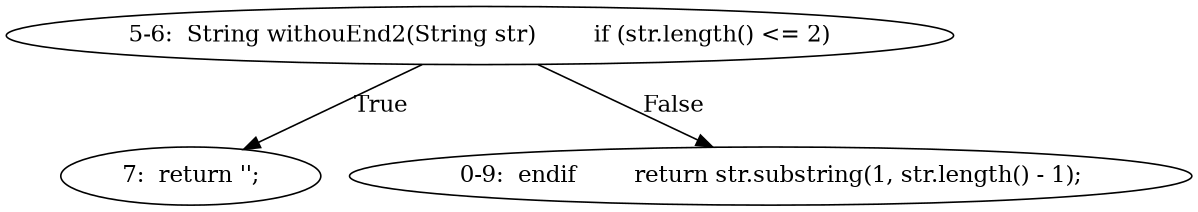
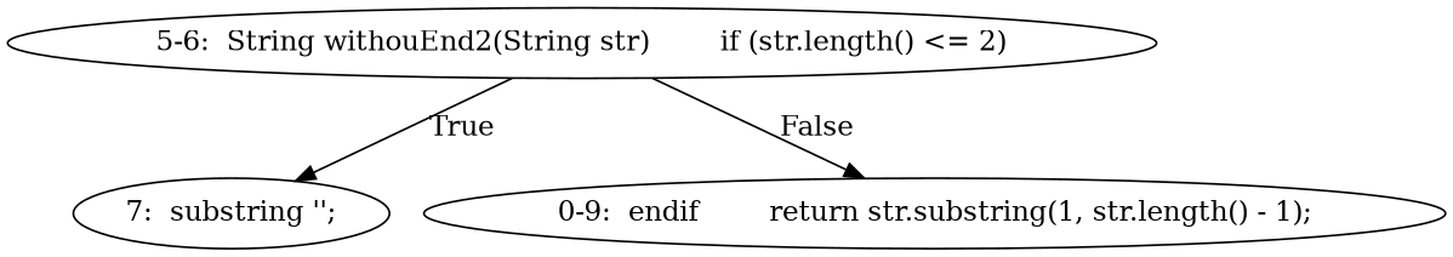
  digraph {
    n1 [label="5-6:  String withouEnd2(String str)	if (str.length() <= 2)"]
-   n2 [label="7:  return '';"]
+   n2 [label="7:  substring '';"]
    n3 [label="0-9:  endif	return str.substring(1, str.length() - 1);"]
    n1 -> n2 [label=True]
    n1 -> n3 [label=False]
  }
